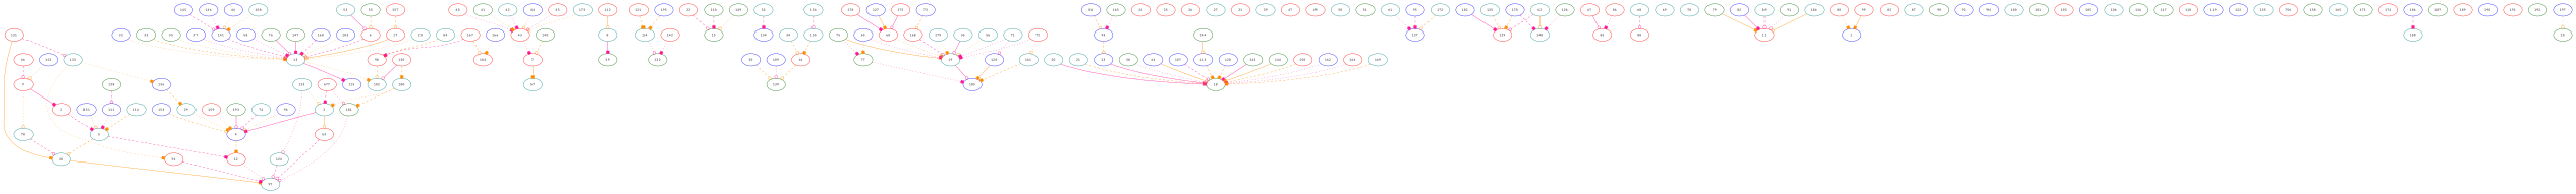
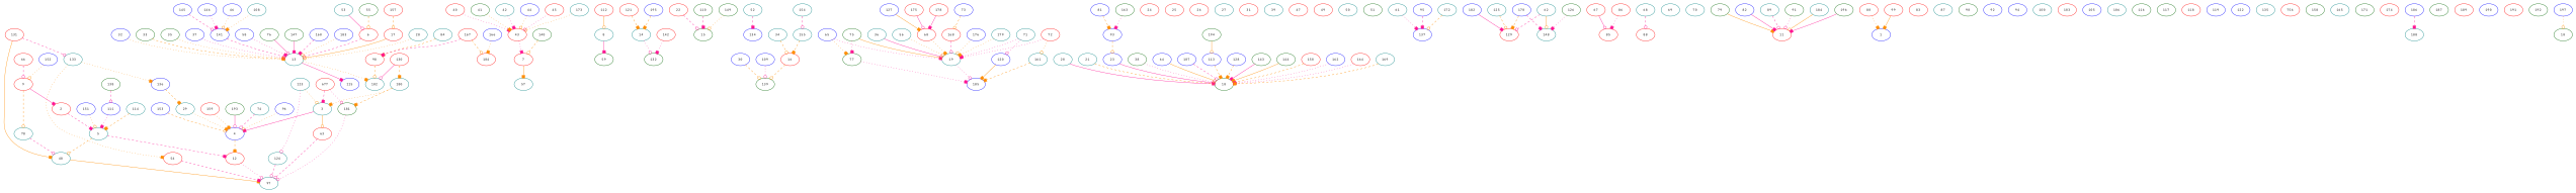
  digraph {
    fontname="IBM Plex Mono"
    fontsize=10
    node [color=teal fontname="IBM Plex Mono" fontsize=10]
    edge [arrowhead=odot color=darkorange fontname="IBM Plex Mono" style=dashed]
    2 [color=red]
    5
    12 [color=red]
    48
    4 [color=blue]
    3
    63 [color=red]
    97
    6 [color=red]
    13
    102
    115 [color=blue]
    7 [color=red]
    57
    59 [color=darkgreen]
    8
    9 [color=red]
    78
    132 [color=darkgreen]
    14
    15 [color=darkgreen]
    134 [color=blue]
    16 [color=red]
    139 [color=darkgreen]
    17 [color=red]
    185 [color=blue]
    19
    18 [color=darkgreen]
    20
    21
    22 [color=red]
    23 [color=blue]
    24 [color=red]
    25 [color=red]
    26 [color=red]
    27
    28
    29
    30 [color=blue]
    31 [color=red]
    32 [color=blue]
    33 [color=darkgreen]
    34
    35 [color=darkgreen]
    36
    37 [color=blue]
    38 [color=darkgreen]
    39
    40 [color=red]
    43 [color=red]
    41 [color=darkgreen]
    42
    44 [color=blue]
    45 [color=red]
    46 [color=blue]
    141 [color=blue]
    47 [color=red]
    49 [color=red]
    50
    51 [color=darkgreen]
    52
    53
    54 [color=red]
    55 [color=darkgreen]
    56
    58 [color=blue]
    60 [color=red]
    137 [color=blue]
    61
    129 [color=red]
    62
    148
    64 [color=blue]
    65 [color=blue]
    77 [color=darkgreen]
    66 [color=red]
    67 [color=red]
    85 [color=red]
    88 [color=red]
    68
    69
    70
    71
    120 [color=blue]
    72 [color=red]
    161
    73 [color=blue]
    168 [color=red]
    74
    75 [color=darkgreen]
    76 [color=darkgreen]
    79 [color=darkgreen]
    11 [color=red]
    80 [color=red]
    1 [color=blue]
    81 [color=blue]
    93 [color=blue]
    82 [color=blue]
    83 [color=red]
    98 [color=red]
    84
    86 [color=red]
    87
    89
    90 [color=darkgreen]
    91 [color=darkgreen]
    92 [color=blue]
    94 [color=blue]
    95 [color=blue]
    96 [color=blue]
    99 [color=red]
    100
-   101 [color=darkgreen]
    103 [color=red]
    105 [color=blue]
    106
    107 [color=blue]
    108
    109 [color=blue]
    110 [color=darkgreen]
    111 [color=blue]
    112 [color=red]
    113 [color=blue]
    114
    116 [color=darkgreen]
    117 [color=darkgreen]
    118 [color=red]
    119 [color=blue]
    121 [color=red]
    122 [color=blue]
    123
    124
    125
    126 [color=darkgreen]
    127 [color=blue]
    128 [color=blue]
    130 [color=red]
    180
    181 [color=darkgreen]
    131 [color=red]
    133
    136 [color=blue]
    135
    138 [color=darkgreen]
    140 [color=darkgreen]
    142 [color=red]
    143 [color=darkgreen]
    144 [color=darkgreen]
    145 [color=blue]
    146 [color=blue]
    147 [color=darkgreen]
    149 [color=darkgreen]
    150 [color=red]
    151 [color=blue]
    152 [color=blue]
    153 [color=blue]
    154
    155
    n159 [color=red label=756]
    157 [color=red]
    158 [color=darkgreen]
    159 [color=red]
    160 [color=blue]
    162 [color=blue]
    163 [color=darkgreen]
    164 [color=red]
    165
    166 [color=blue]
    104 [color=red]
    167 [color=red]
    169
    170 [color=blue]
    171 [color=darkgreen]
    172
    173
    174 [color=red]
    175 [color=red]
+   176 [color=blue]
    n179 [color=red label=677]
    178 [color=red]
    179
    182 [color=blue]
    183 [color=blue]
    184
    186 [color=blue]
    188
    187 [color=darkgreen]
    189 [color=red]
    190 [color=blue]
    191 [color=red]
    192 [color=darkgreen]
    193 [color=darkgreen]
    194 [color=darkgreen]
    195 [color=blue]
+   196 [color=darkgreen]
    197 [color=blue]
    10 [color=darkgreen]
    2 -> 5 [arrowhead=box color=deeppink]
    5 -> 12 [arrowhead=box color=deeppink]
    5 -> 48
    12 -> 97 [color=deeppink style=dotted]
    48 -> 97 [arrowhead=box style=solid]
    4 -> 12 [arrowhead=box]
    3 -> 4 [arrowhead=box color=deeppink style=solid]
    3 -> 63 [style=solid]
    63 -> 97 [color=deeppink]
    6 -> 13 [color=deeppink]
    13 -> 102 [arrowhead=box style=dotted]
    13 -> 115 [arrowhead=box color=deeppink style=solid]
    7 -> 57 [arrowhead=box style=solid]
    8 -> 59 [arrowhead=box color=deeppink style=solid]
    9 -> 2 [arrowhead=box color=deeppink style=solid]
-   9 -> 78 [style=dotted]
+   9 -> 78
    78 -> 48 [color=deeppink]
    14 -> 132 [color=deeppink style=dotted]
    16 -> 139
    17 -> 13 [style=solid]
-   19 -> 185 [color=deeppink style=solid]
+   19 -> 185 [color=deeppink style=dotted]
    20 -> 18 [arrowhead=box color=deeppink style=solid]
    21 -> 18
    22 -> 15 [color=deeppink]
    23 -> 18 [color=deeppink style=solid]
    28 -> 13 [style=dotted]
    29 -> 4 [arrowhead=box style=dotted]
    30 -> 139
    32 -> 13 [arrowhead=box style=dotted]
    33 -> 13
    34 -> 16
    35 -> 13 [arrowhead=box style=dotted]
    36 -> 19 [color=deeppink style=solid]
    37 -> 13 [color=deeppink style=dotted]
    38 -> 18 [color=deeppink style=dotted]
    40 -> 43 [arrowhead=box color=deeppink style=dotted]
    43 -> 7 [arrowhead=box color=deeppink style=dotted]
    41 -> 43 [arrowhead=box style=dotted]
    42 -> 43 [arrowhead=box color=deeppink style=dotted]
    44 -> 43 [style=dotted]
    45 -> 43 [color=deeppink style=dotted]
    46 -> 141 [style=dotted]
    141 -> 13 [color=deeppink]
    52 -> 134 [arrowhead=box color=deeppink]
    53 -> 6 [color=deeppink style=solid]
    54 -> 97 [arrowhead=box color=deeppink]
    55 -> 6
    56 -> 19 [style=dotted]
    58 -> 13 [arrowhead=box color=deeppink style=dotted]
    60 -> 19 [arrowhead=box style=dotted]
    61 -> 137 [arrowhead=box color=deeppink style=dotted]
    62 -> 129 [color=deeppink]
    62 -> 148 [style=solid]
    64 -> 18 [style=solid]
    65 -> 19 [arrowhead=box color=deeppink style=dotted]
    65 -> 77 [arrowhead=box style=dotted]
    77 -> 185 [arrowhead=box color=deeppink style=dotted]
    66 -> 9 [color=deeppink]
    67 -> 85 [color=deeppink style=solid]
    68 -> 88 [color=deeppink]
    71 -> 19 [arrowhead=box color=deeppink style=dotted]
    71 -> 120 [color=deeppink style=dotted]
    120 -> 185 [arrowhead=box style=solid]
    72 -> 19 [arrowhead=box color=deeppink style=dotted]
    72 -> 161 [style=dotted]
    161 -> 185 [arrowhead=box]
    73 -> 168
    168 -> 19 [color=deeppink]
    74 -> 4 [color=deeppink]
    75 -> 19 [style=solid]
    75 -> 77 [arrowhead=box color=deeppink style=dotted]
    76 -> 13 [color=deeppink style=solid]
    79 -> 11 [arrowhead=box style=solid]
    80 -> 1 [arrowhead=box style=dotted]
-   81 -> 93
+   81 -> 93 [arrowhead=box]
    93 -> 23
    82 -> 11 [arrowhead=box color=deeppink style=solid]
    98 -> 102
    84 -> 98 [arrowhead=box]
    86 -> 85 [arrowhead=box color=deeppink style=dotted]
    89 -> 11 [color=deeppink]
    91 -> 11 [color=deeppink style=dotted]
    95 -> 137 [arrowhead=box color=deeppink]
    96 -> 4 [style=dotted]
    99 -> 1 [arrowhead=box style=solid]
    107 -> 18 [color=deeppink]
    108 -> 141 [arrowhead=box style=dotted]
    109 -> 139 [color=deeppink style=dotted]
    110 -> 15 [arrowhead=box color=deeppink]
    111 -> 5 [arrowhead=box color=deeppink style=dotted]
    112 -> 8 [style=solid]
    113 -> 18 [arrowhead=box]
    114 -> 5 [arrowhead=box]
    121 -> 14 [arrowhead=box]
    123 -> 3 [style=dotted]
    123 -> 124 [color=deeppink style=dotted]
    124 -> 97 [color=deeppink]
    125 -> 129
    126 -> 148 [arrowhead=box color=deeppink style=dotted]
    127 -> 60 [arrowhead=box style=solid]
    128 -> 18 [arrowhead=box]
    130 -> 102 [color=deeppink style=solid]
    130 -> 180 [arrowhead=box]
    180 -> 3 [arrowhead=box style=dotted]
    180 -> 181 [arrowhead=box]
    181 -> 97 [color=deeppink style=dotted]
    131 -> 48 [arrowhead=box style=solid]
    131 -> 133 [color=deeppink]
    133 -> 54 [arrowhead=box style=dotted]
    133 -> 136 [arrowhead=box style=dotted]
    136 -> 29 [arrowhead=box]
    138 -> 111 [color=deeppink]
    140 -> 7
    142 -> 132 [arrowhead=box color=deeppink style=dotted]
    143 -> 18 [arrowhead=box color=deeppink style=solid]
    144 -> 18 [arrowhead=box style=solid]
    145 -> 141 [color=deeppink]
    146 -> 141 [arrowhead=box color=deeppink style=dotted]
    147 -> 13 [arrowhead=box color=deeppink style=solid]
    149 -> 15 [style=dotted]
    150 -> 18
    151 -> 5 [style=dotted]
    152 -> 9 [style=dotted]
    153 -> 4
    154 -> 155 [color=deeppink]
    155 -> 16 [arrowhead=box]
    157 -> 17
    159 -> 4 [arrowhead=box style=dotted]
    160 -> 13 [arrowhead=box color=deeppink]
    162 -> 18 [arrowhead=box color=deeppink style=dotted]
    163 -> 93 [arrowhead=box color=deeppink style=dotted]
    164 -> 18 [arrowhead=box color=deeppink style=dotted]
    166 -> 104 [arrowhead=box style=dotted]
    167 -> 98 [arrowhead=box color=deeppink]
    167 -> 104
    169 -> 18 [arrowhead=box]
    170 -> 129 [arrowhead=box]
    170 -> 148 [arrowhead=box color=deeppink]
    172 -> 137
    173 -> 43 [style=dotted]
    175 -> 60 [color=deeppink style=solid]
+   176 -> 19 [style=dotted]
    n179 -> 3 [arrowhead=box color=deeppink]
    n179 -> 181 [color=deeppink style=dotted]
    178 -> 60 [arrowhead=box color=deeppink style=solid]
    179 -> 19 [arrowhead=box style=dotted]
    182 -> 129 [arrowhead=box color=deeppink style=solid]
    183 -> 13 [style=dotted]
    184 -> 11 [style=solid]
    186 -> 188 [arrowhead=box color=deeppink]
    193 -> 4 [color=deeppink style=solid]
    194 -> 113 [style=solid]
    195 -> 14 [arrowhead=box]
+   196 -> 11 [arrowhead=box color=deeppink style=solid]
    197 -> 10 [style=dotted]
  }
